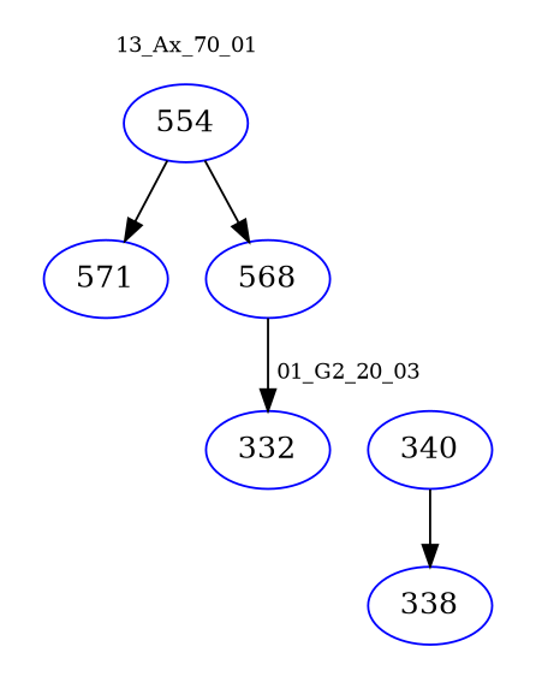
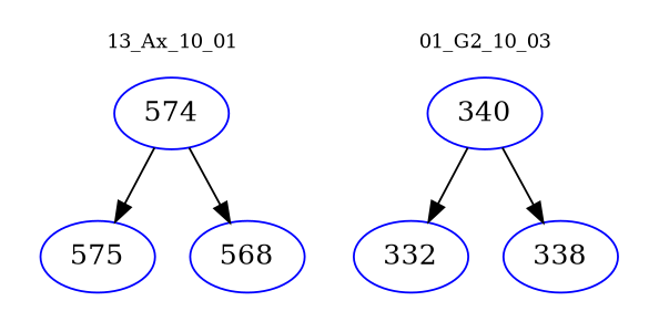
  digraph {
    node [color=blue]
    edge [color=black]
-   n1 [label=571]
-   n2 [label=554]
+   n1 [label=575]
+   n2 [label=574]
    n3 [label=568]
    n4 [label=340]
    n5 [label=332]
    n6 [label=338]
    subgraph cluster_1 {
      color=white
      fontsize=10
-     label="13_Ax_70_01"
+     label="13_Ax_10_01"
      n1
      n2
      n3
    }
    subgraph cluster_2 {
      color=white
      fontsize=10
-     label="01_G2_20_03"
+     label="01_G2_10_03"
      n4
      n5
      n6
    }
    n2 -> n1
    n2 -> n3
-   n3 -> n5
+   n4 -> n5
    n4 -> n6
  }
